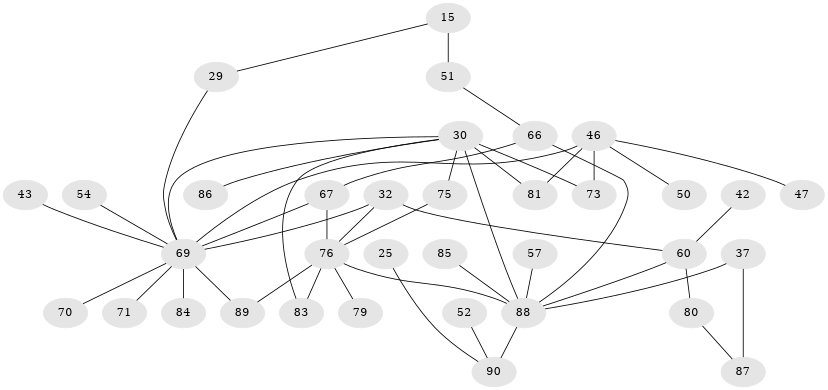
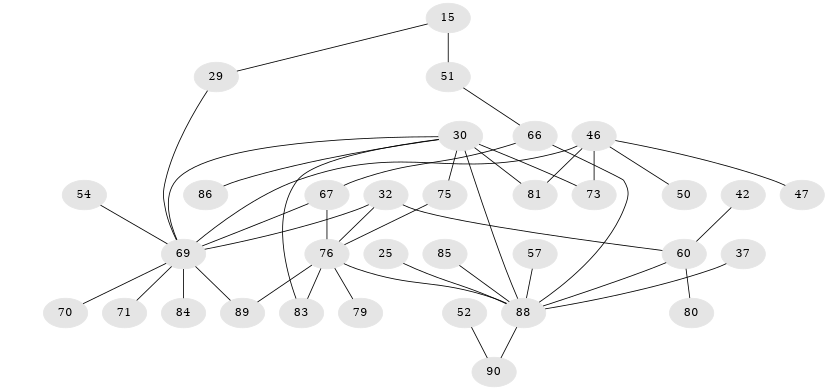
  graph {
    node [color=gray90 style=filled]
    15
    29
    51 [super="+22"]
    69 [super="+1+2+4+9+40"]
    30 [super="+18+19"]
    88 [super="+56+48+68"]
    73
    75 [super="+58"]
    81 [super="+44+49"]
    83
    86 [super="+78"]
    66 [super="+24"]
    90 [super="+10+82"]
    25
    70 [super="+34"]
    71
    84 [super="+64"]
    89 [super="+31+55"]
    76 [super="+35+59+74"]
    32 [super="+23"]
    60 [super="+41"]
    37
-   87 [super="+72"]
    80
    79
    42
-   43
    46 [super="+36"]
    47
    50
    67 [super="+65"]
    52
    54 [super="+12"]
    57
    85
    15 -- 29
    15 -- 51 [weight=2]
    29 -- 69
    51 -- 66
    69 -- 70
    69 -- 71
    69 -- 84 [weight=2]
    69 -- 89
    30 -- 69
    30 -- 88 [weight=2]
    30 -- 73
    30 -- 75
    30 -- 81
    30 -- 83
    30 -- 86
    88 -- 90 [weight=2]
    75 -- 76
    66 -- 88 [weight=3]
    66 -- 67
-   25 -- 90
+   25 -- 88
    76 -- 88 [weight=2]
    76 -- 83
    76 -- 89
    76 -- 79
    32 -- 69
    32 -- 76
    32 -- 60
    60 -- 88
    60 -- 80
    37 -- 88 [weight=2]
-   37 -- 87 [weight=2]
-   80 -- 87
    42 -- 60
-   43 -- 69
    46 -- 69 [weight=2]
    46 -- 73
    46 -- 81
    46 -- 47
    46 -- 50
    67 -- 69
    67 -- 76
    52 -- 90
    54 -- 69
    57 -- 88
    85 -- 88
  }
